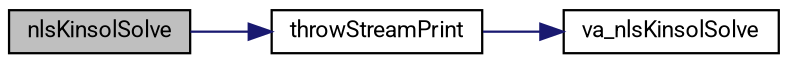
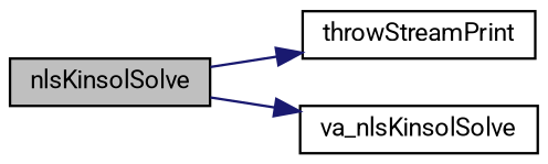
  digraph {
    fontname=Roboto
    rankdir=LR
    node [color=black fillcolor=white fontname=Roboto fontsize=10 shape=record style=filled]
    edge [color=midnightblue fontname=Roboto fontsize=10 labelfontname=Helvetica labelfontsize=10 style=solid]
    n1 [fillcolor=grey75 fontcolor=black height=0.2 label=nlsKinsolSolve width=0.4]
    n2 [height=0.2 label=throwStreamPrint width=0.4]
    n3 [height=0.2 label=va_nlsKinsolSolve width=0.4]
    n1 -> n2
-   n2 -> n3
+   n1 -> n3
  }
